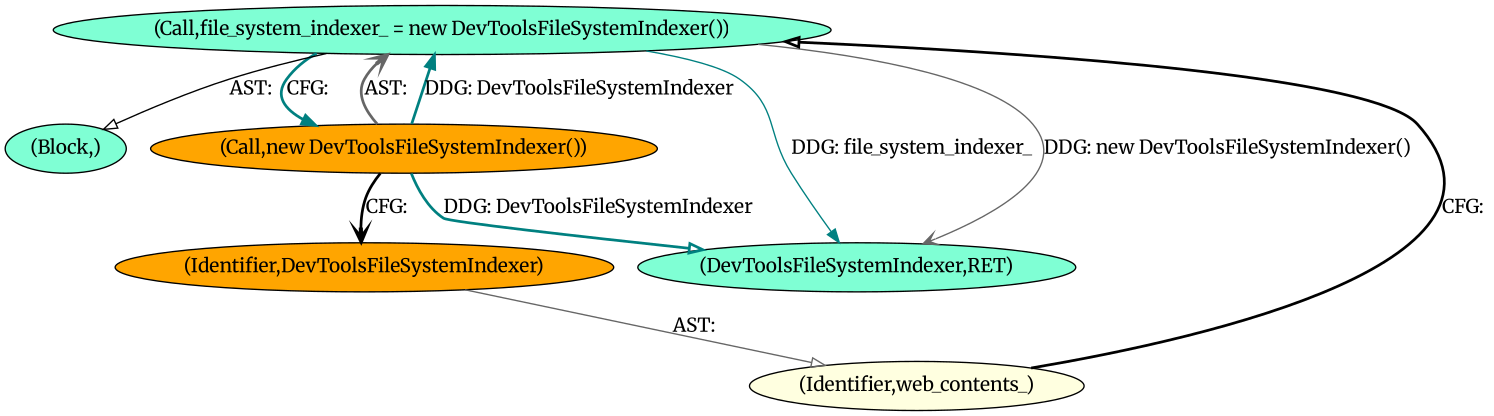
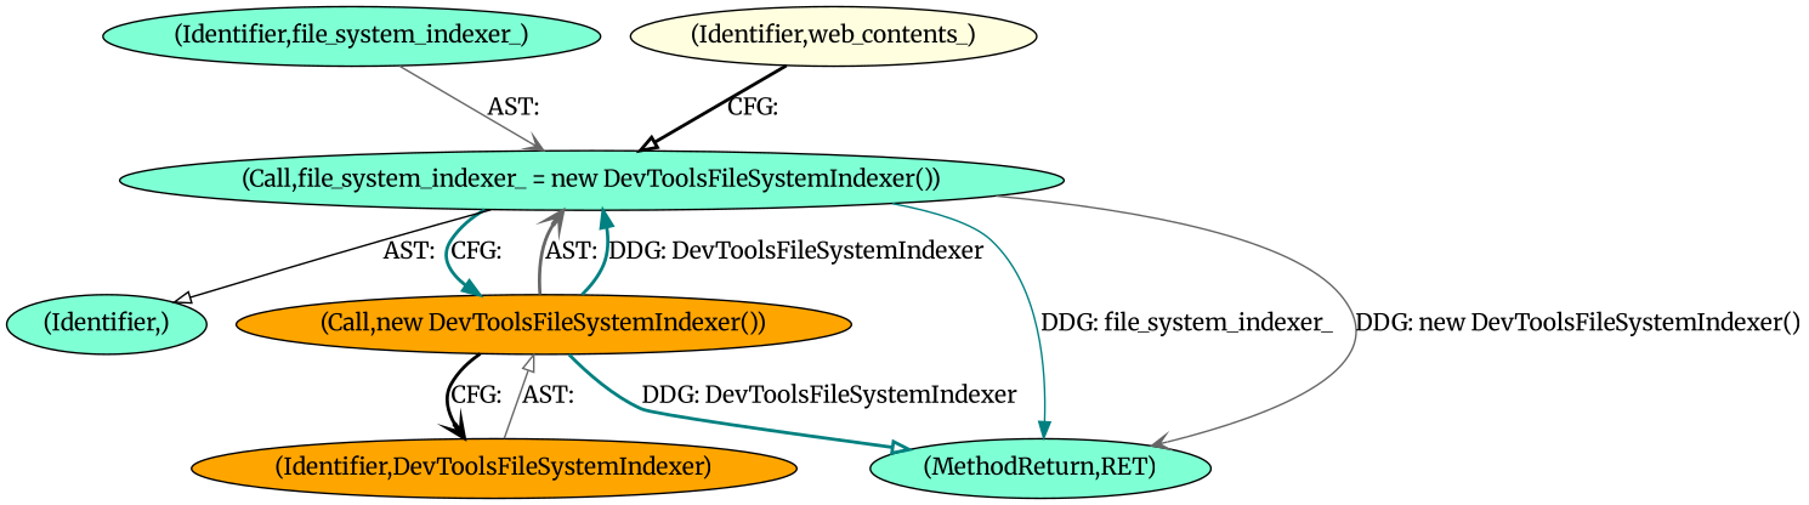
  digraph {
    fontname=Merriweather
    node [fillcolor=aquamarine fontname=Merriweather style=filled]
    edge [arrowhead=onormal color=teal fontname=Merriweather style=bold]
    n1 [label="(Call,file_system_indexer_ = new DevToolsFileSystemIndexer())"]
    n2 [fillcolor=orange label="(Call,new DevToolsFileSystemIndexer())"]
-   n3 [label="(Block,)"]
-   n4 [label="(DevToolsFileSystemIndexer,RET)"]
+   n3 [label="(Identifier,)"]
+   n4 [label="(MethodReturn,RET)"]
    n5 [fillcolor=orange label="(Identifier,DevToolsFileSystemIndexer)"]
+   n6 [label="(Identifier,file_system_indexer_)"]
    n7 [fillcolor=lightyellow label="(Identifier,web_contents_)"]
    n1 -> n2 [arrowhead=normal label="CFG: "]
    n1 -> n3 [color=black label="AST: " style=solid]
    n1 -> n4 [arrowhead=normal label="DDG: file_system_indexer_" style=solid]
    n1 -> n4 [arrowhead=vee color=gray40 label="DDG: new DevToolsFileSystemIndexer()" style=solid]
    n2 -> n1 [arrowhead=vee color=gray40 label="AST: "]
    n2 -> n1 [arrowhead=normal label="DDG: DevToolsFileSystemIndexer"]
    n2 -> n4 [label="DDG: DevToolsFileSystemIndexer"]
    n2 -> n5 [arrowhead=vee color=black label="CFG: "]
-   n5 -> n7 [color=gray40 label="AST: " style=solid]
+   n5 -> n2 [color=gray40 label="AST: " style=solid]
+   n6 -> n1 [arrowhead=vee color=gray40 label="AST: " style=solid]
    n7 -> n1 [color=black label="CFG: "]
  }
